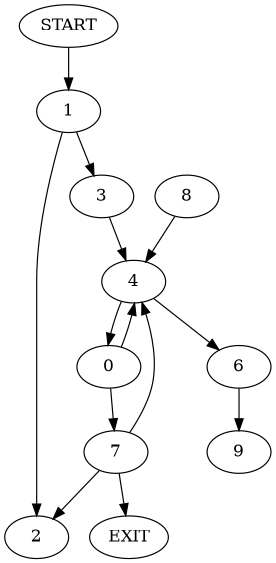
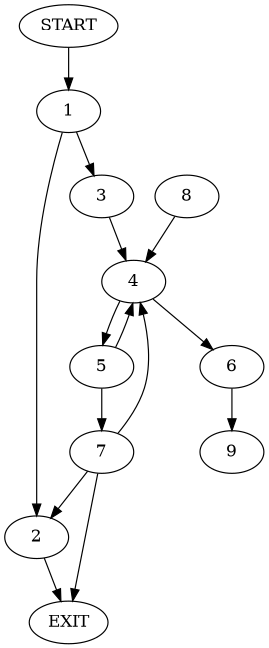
  digraph {
    n1 [label=START]
    1
    2
    3
    n5 [label=EXIT]
    4
-   5 [label=0]
+   5
    6
    7
    9
    8
    n1 -> 1
    1 -> 2
    1 -> 3
+   2 -> n5
    3 -> 4
    4 -> 5
    4 -> 6
    5 -> 4
    5 -> 7
    6 -> 9
    7 -> 2
    7 -> n5
    7 -> 4
    8 -> 4
  }
